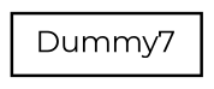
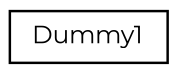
  digraph {
    rankdir=LR
    fontname=Montserrat
-   n1 [color=black fillcolor=white fontname=Montserrat fontsize=10 height=0.2 label=Dummy7 shape=record style=filled width=0.4]
+   n1 [color=black fillcolor=white fontname=Montserrat fontsize=10 height=0.2 label=Dummy1 shape=record style=filled width=0.4]
  }
